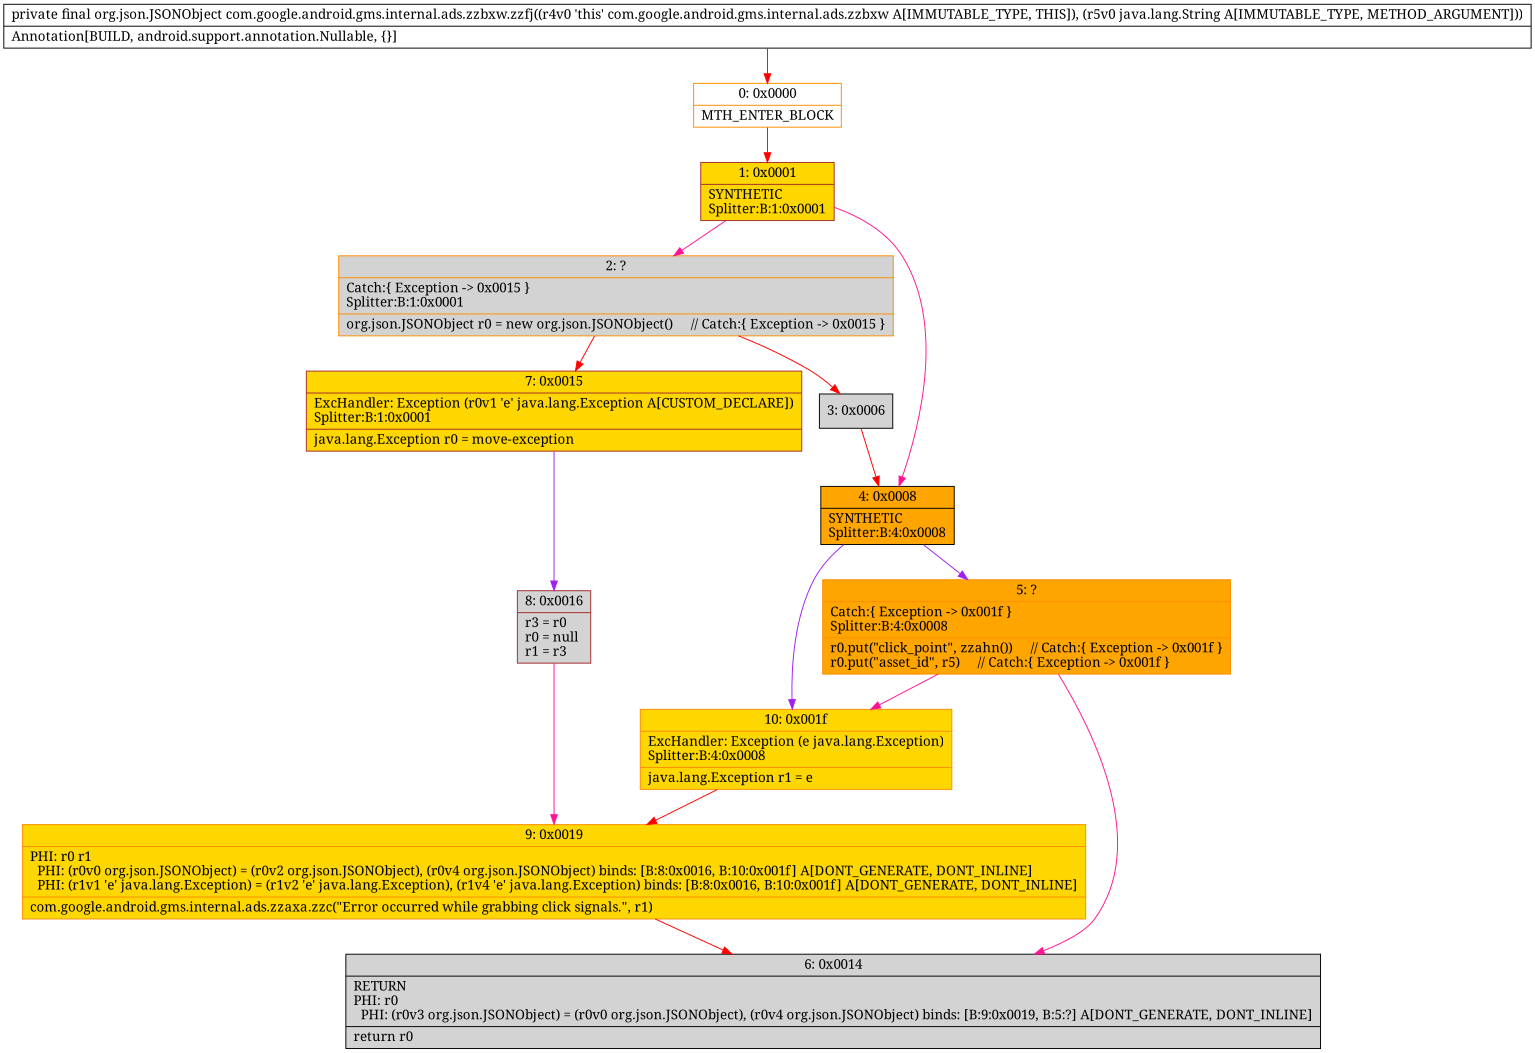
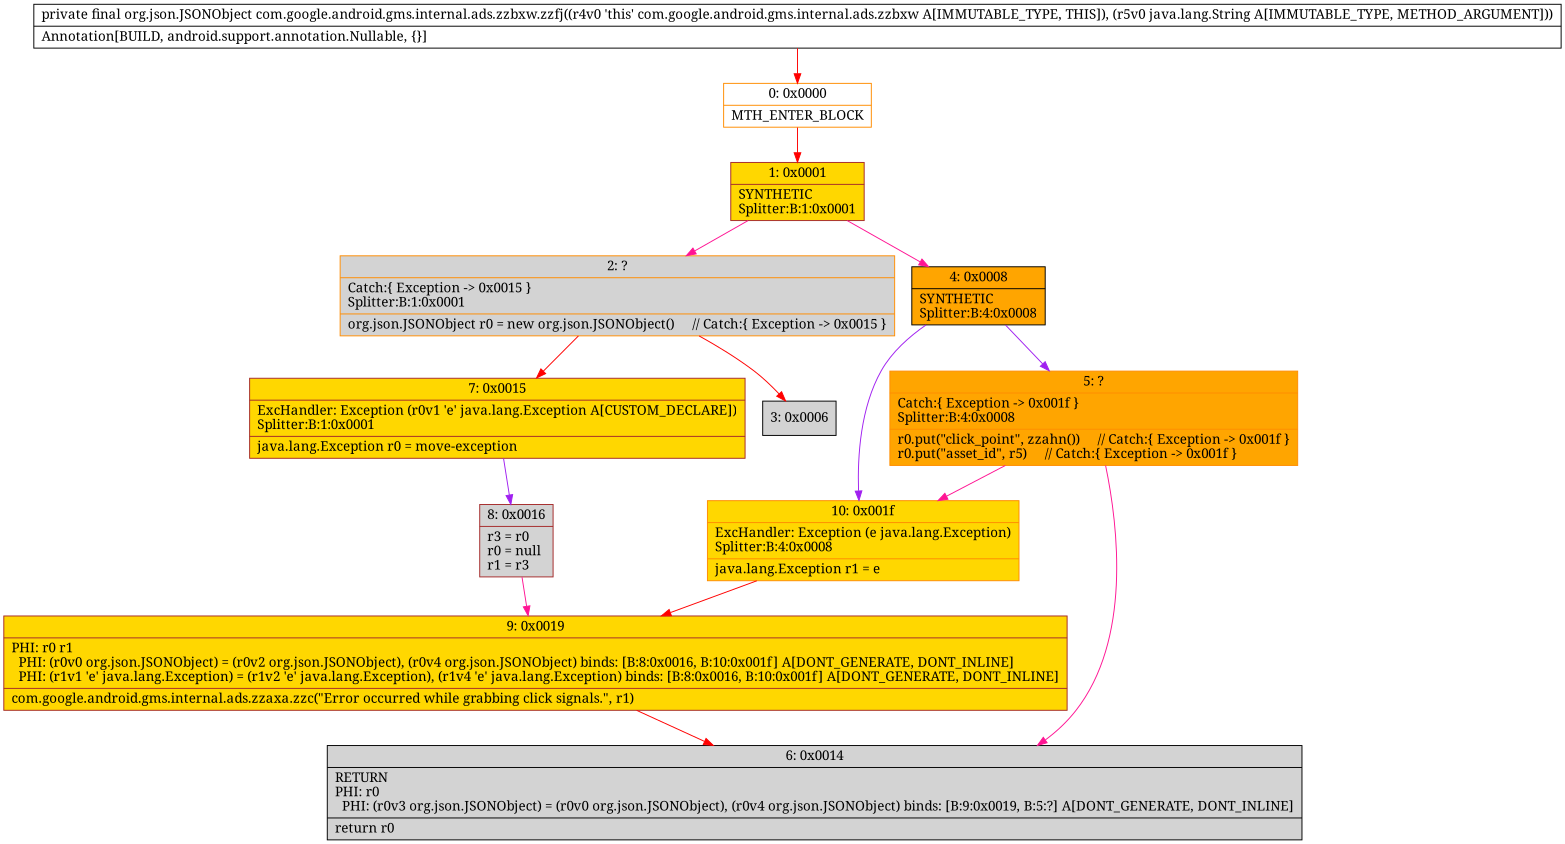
  digraph {
    fontname="Noto Serif"
    node [color=darkorange fillcolor=gold fontname="Noto Serif" shape=record style=filled]
    edge [color=red fontname="Noto Serif"]
    n1 [fillcolor=white label="{0\:\ 0x0000|MTH_ENTER_BLOCK\l}"]
    n2 [color=brown label="{1\:\ 0x0001|SYNTHETIC\lSplitter:B:1:0x0001\l}"]
    n3 [fillcolor=lightgrey label="{2\:\ ?|Catch:\{ Exception \-\> 0x0015 \}\lSplitter:B:1:0x0001\l|org.json.JSONObject r0 = new org.json.JSONObject()     \/\/ Catch:\{ Exception \-\> 0x0015 \}\l}"]
    n4 [color=black fillcolor=orange label="{4\:\ 0x0008|SYNTHETIC\lSplitter:B:4:0x0008\l}"]
    n5 [color=brown label="{7\:\ 0x0015|ExcHandler: Exception (r0v1 'e' java.lang.Exception A[CUSTOM_DECLARE])\lSplitter:B:1:0x0001\l|java.lang.Exception r0 = move\-exception\l}"]
    n6 [color=black fillcolor=lightgrey label="{3\:\ 0x0006}"]
    n7 [color=brown fillcolor=lightgrey label="{8\:\ 0x0016|r3 = r0\lr0 = null\lr1 = r3\l}"]
    n8 [fillcolor=orange label="{5\:\ ?|Catch:\{ Exception \-\> 0x001f \}\lSplitter:B:4:0x0008\l|r0.put(\"click_point\", zzahn())     \/\/ Catch:\{ Exception \-\> 0x001f \}\lr0.put(\"asset_id\", r5)     \/\/ Catch:\{ Exception \-\> 0x001f \}\l}"]
    n9 [label="{10\:\ 0x001f|ExcHandler: Exception (e java.lang.Exception)\lSplitter:B:4:0x0008\l|java.lang.Exception r1 = e\l}"]
    n10 [color=black fillcolor=lightgrey label="{6\:\ 0x0014|RETURN\lPHI: r0 \l  PHI: (r0v3 org.json.JSONObject) = (r0v0 org.json.JSONObject), (r0v4 org.json.JSONObject) binds: [B:9:0x0019, B:5:?] A[DONT_GENERATE, DONT_INLINE]\l|return r0\l}"]
-   n11 [label="{9\:\ 0x0019|PHI: r0 r1 \l  PHI: (r0v0 org.json.JSONObject) = (r0v2 org.json.JSONObject), (r0v4 org.json.JSONObject) binds: [B:8:0x0016, B:10:0x001f] A[DONT_GENERATE, DONT_INLINE]\l  PHI: (r1v1 'e' java.lang.Exception) = (r1v2 'e' java.lang.Exception), (r1v4 'e' java.lang.Exception) binds: [B:8:0x0016, B:10:0x001f] A[DONT_GENERATE, DONT_INLINE]\l|com.google.android.gms.internal.ads.zzaxa.zzc(\"Error occurred while grabbing click signals.\", r1)\l}"]
+   n11 [color=brown label="{9\:\ 0x0019|PHI: r0 r1 \l  PHI: (r0v0 org.json.JSONObject) = (r0v2 org.json.JSONObject), (r0v4 org.json.JSONObject) binds: [B:8:0x0016, B:10:0x001f] A[DONT_GENERATE, DONT_INLINE]\l  PHI: (r1v1 'e' java.lang.Exception) = (r1v2 'e' java.lang.Exception), (r1v4 'e' java.lang.Exception) binds: [B:8:0x0016, B:10:0x001f] A[DONT_GENERATE, DONT_INLINE]\l|com.google.android.gms.internal.ads.zzaxa.zzc(\"Error occurred while grabbing click signals.\", r1)\l}"]
    n12 [color=black fillcolor=white label="{private final org.json.JSONObject com.google.android.gms.internal.ads.zzbxw.zzfj((r4v0 'this' com.google.android.gms.internal.ads.zzbxw A[IMMUTABLE_TYPE, THIS]), (r5v0 java.lang.String A[IMMUTABLE_TYPE, METHOD_ARGUMENT]))  | Annotation[BUILD, android.support.annotation.Nullable, \{\}]\l}"]
    n1 -> n2
    n2 -> n3 [color=deeppink]
    n2 -> n4 [color=deeppink]
    n3 -> n5
    n3 -> n6
    n4 -> n8 [color=purple]
    n4 -> n9 [color=purple]
    n5 -> n7 [color=purple]
-   n6 -> n4
    n7 -> n11 [color=deeppink]
    n8 -> n9 [color=deeppink]
    n8 -> n10 [color=deeppink]
    n9 -> n11
    n11 -> n10
    n12 -> n1
  }
